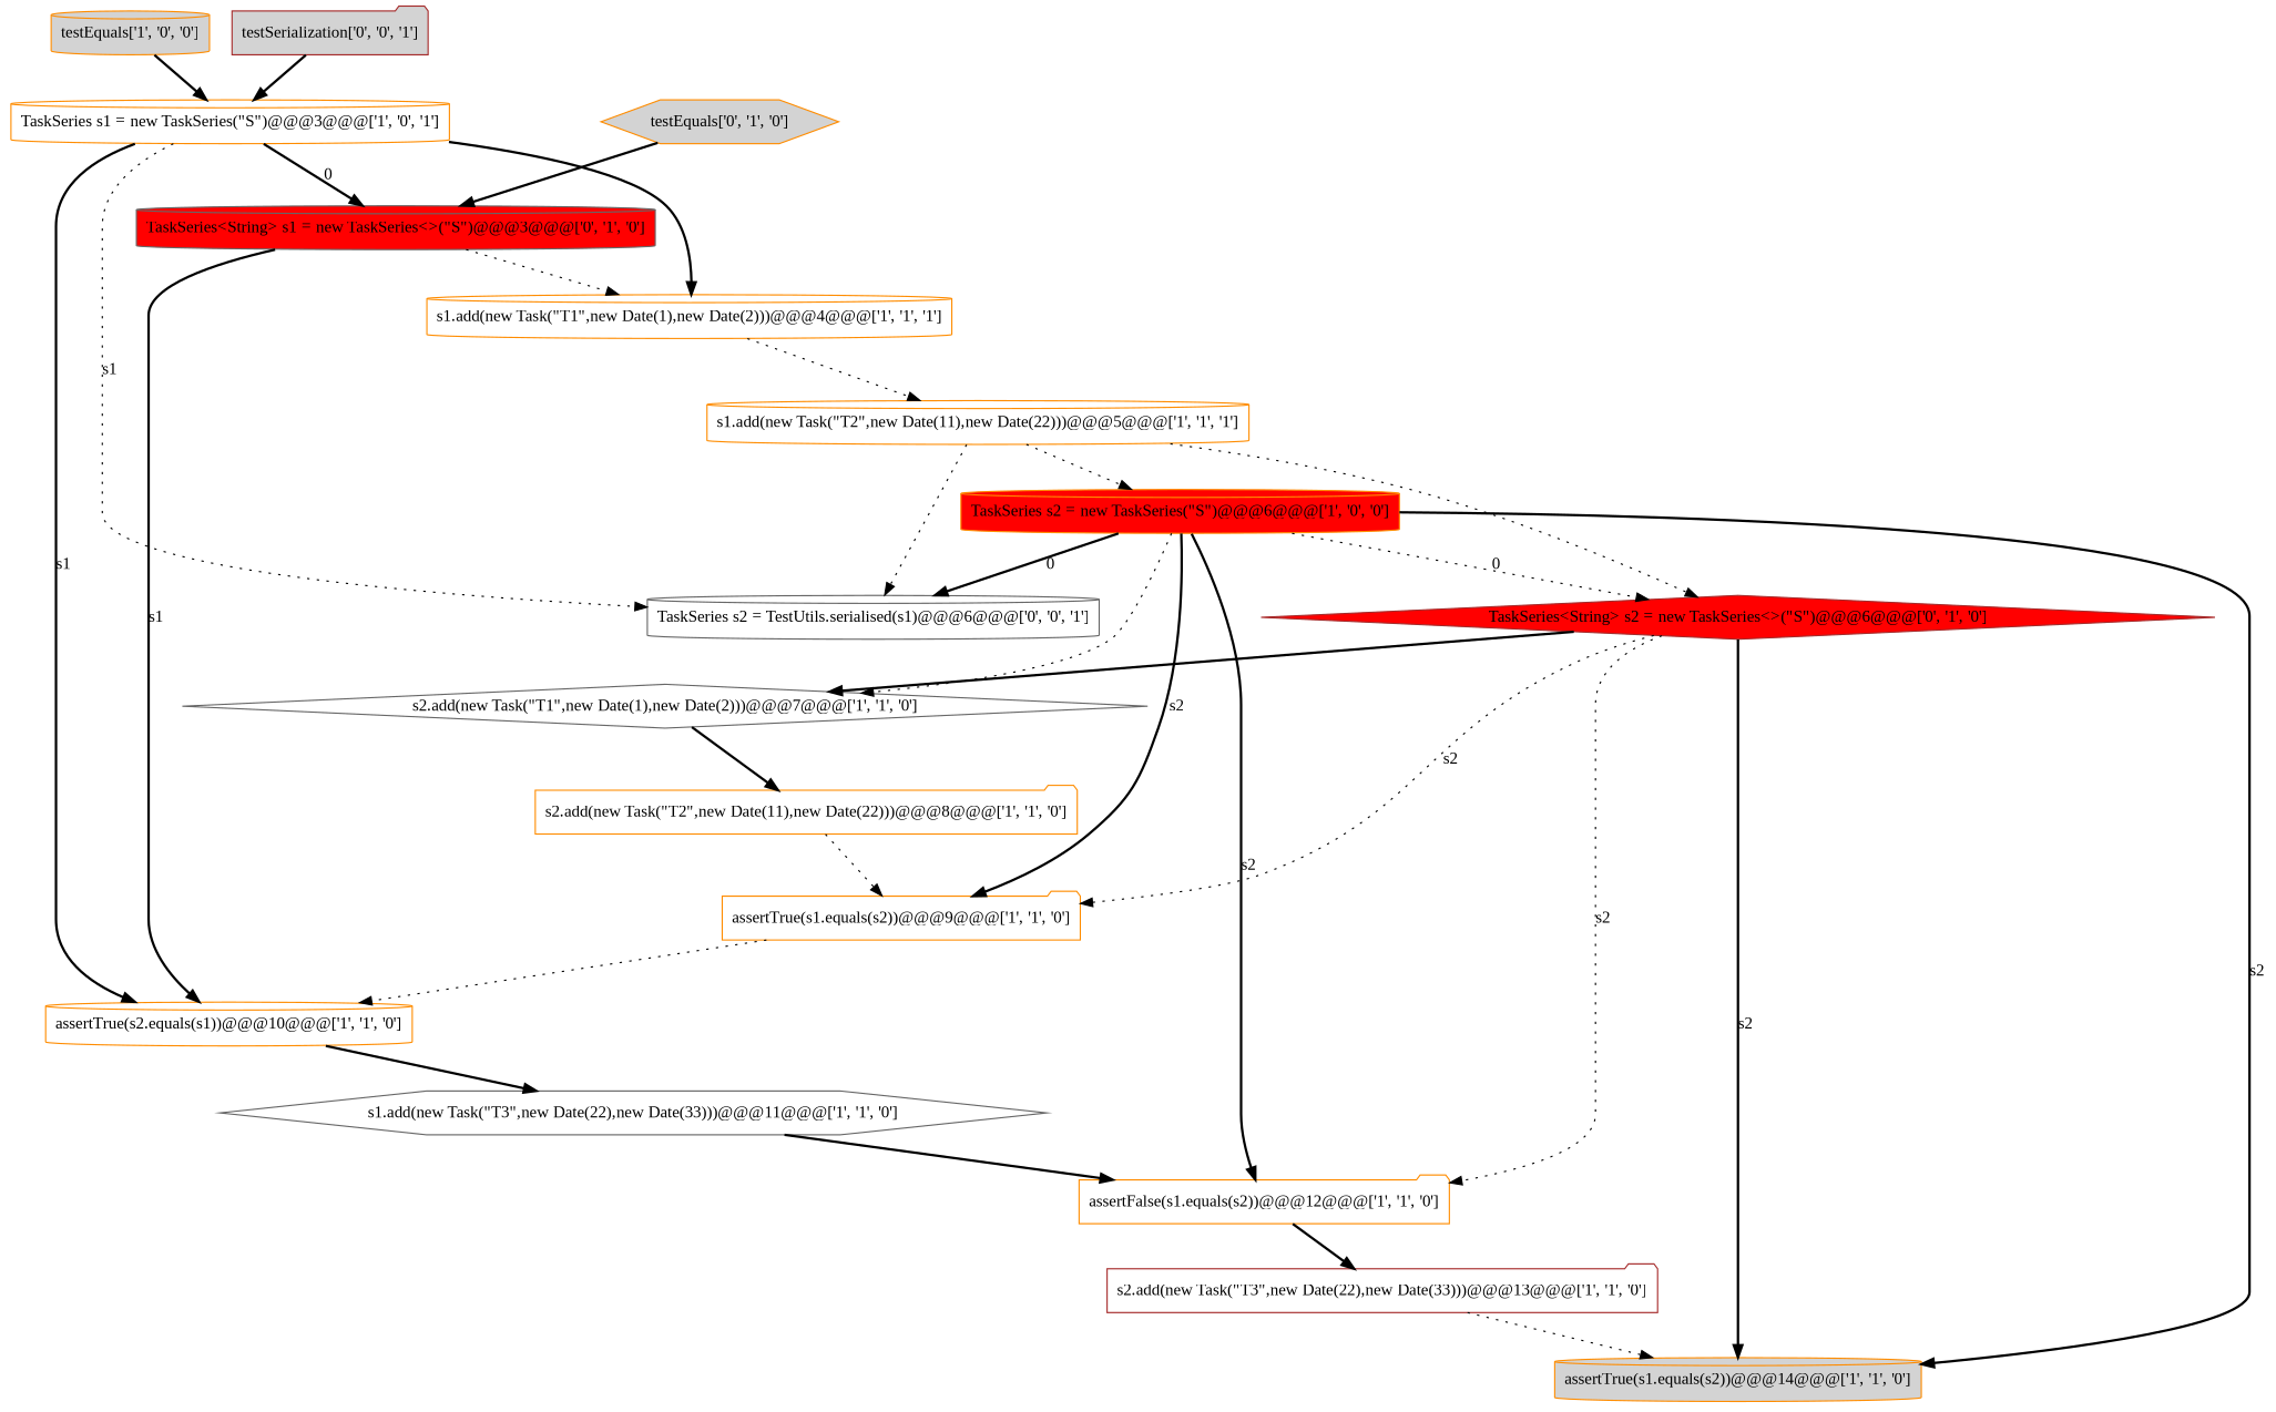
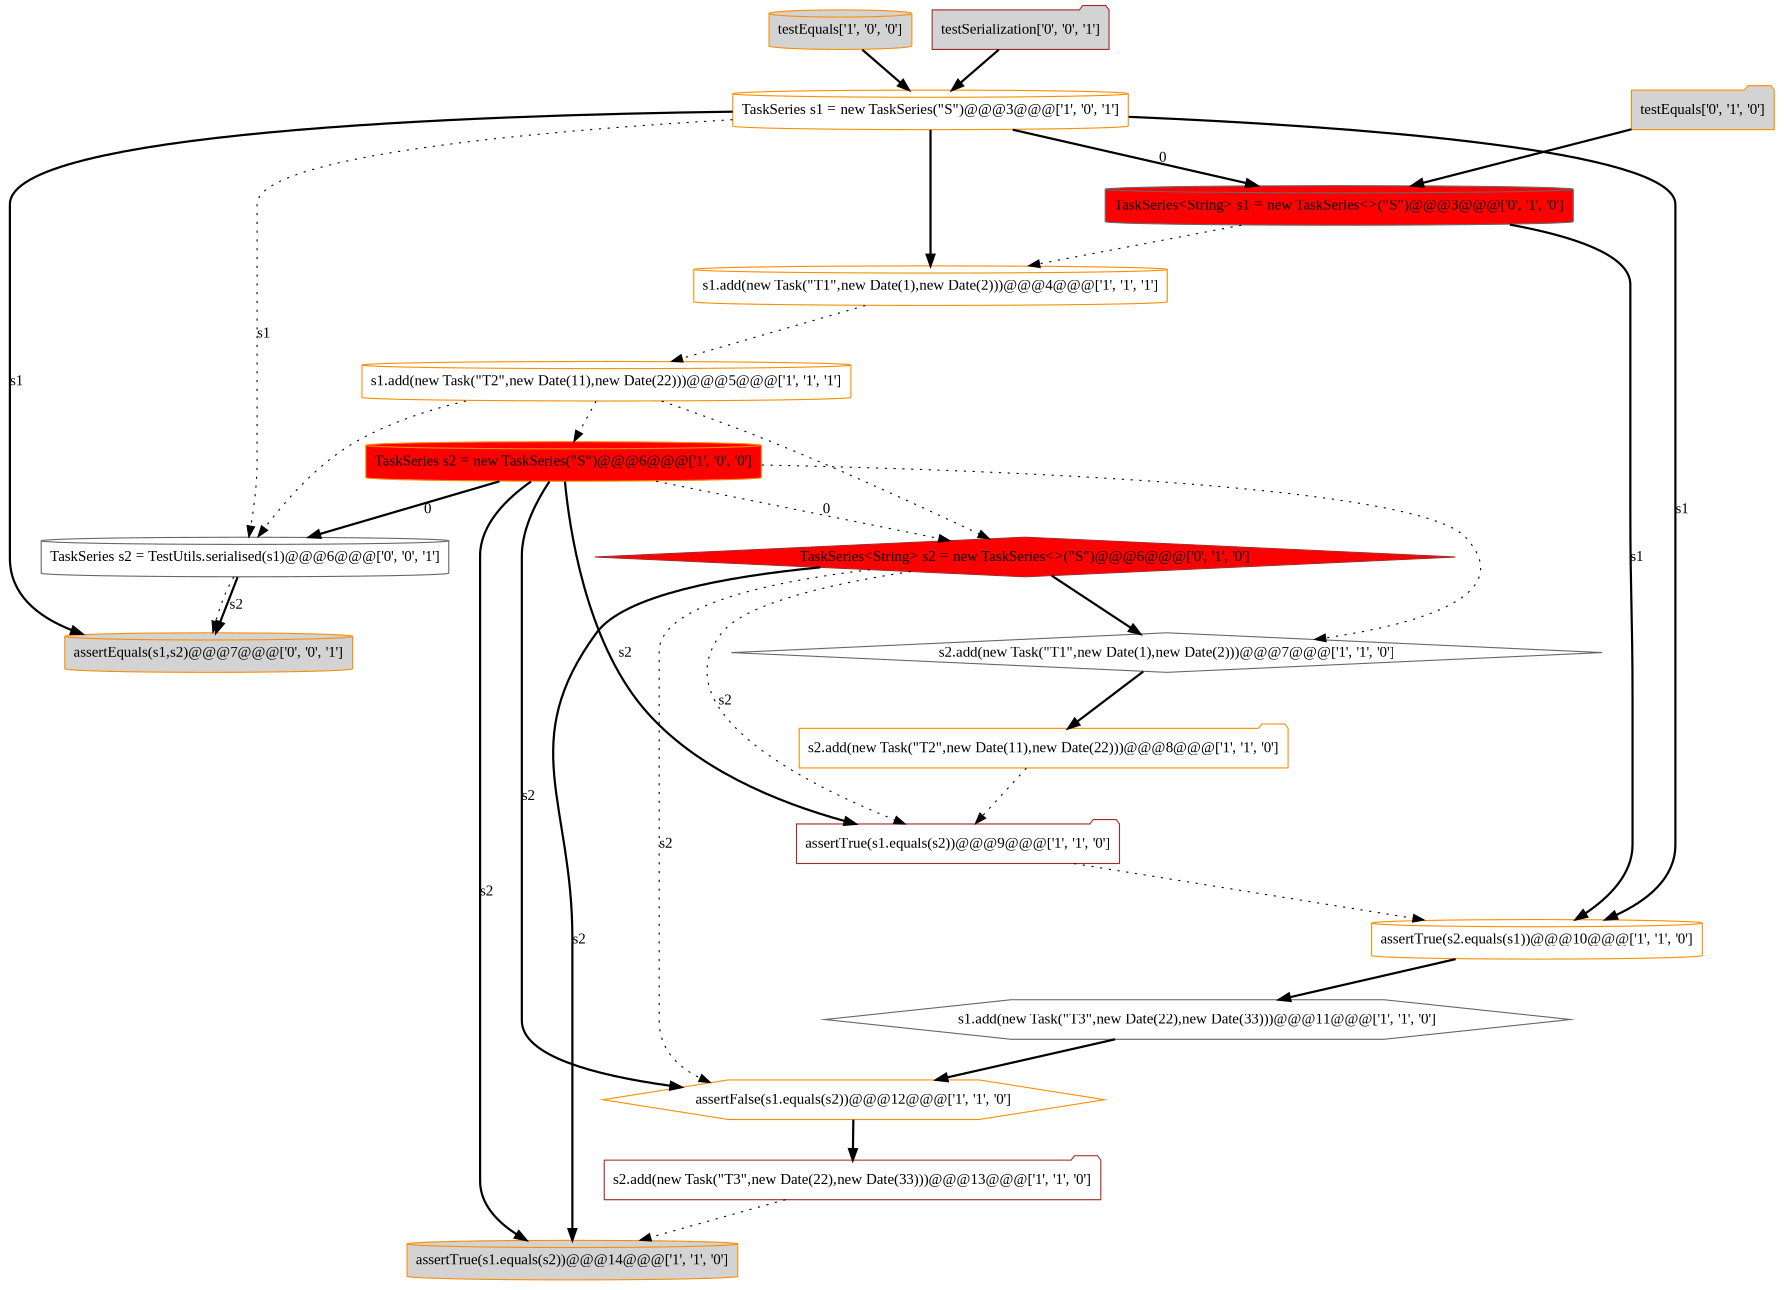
  digraph {
    fontname="Liberation Serif"
    node [color=darkorange fillcolor=white fontname="Liberation Serif" shape=cylinder style=filled]
    edge [fontname="Liberation Serif" style=bold]
    n1 [label="s1.add(new Task(\"T1\",new Date(1),new Date(2)))@@@4@@@['1', '1', '1']"]
    n2 [label="s1.add(new Task(\"T2\",new Date(11),new Date(22)))@@@5@@@['1', '1', '1']"]
    n3 [color=gray40 label="TaskSeries s2 = TestUtils.serialised(s1)@@@6@@@['0', '0', '1']"]
    n4 [fillcolor=red label="TaskSeries s2 = new TaskSeries(\"S\")@@@6@@@['1', '0', '0']"]
    n5 [color=brown fillcolor=red label="TaskSeries<String> s2 = new TaskSeries<>(\"S\")@@@6@@@['0', '1', '0']" shape=diamond]
-   n7 [label="assertTrue(s1.equals(s2))@@@9@@@['1', '1', '0']" shape=folder]
+   n6 [fillcolor=lightgray label="assertEquals(s1,s2)@@@7@@@['0', '0', '1']"]
+   n7 [color=brown label="assertTrue(s1.equals(s2))@@@9@@@['1', '1', '0']" shape=folder]
    n8 [fillcolor=lightgray label="assertTrue(s1.equals(s2))@@@14@@@['1', '1', '0']"]
    n9 [color=gray40 label="s2.add(new Task(\"T1\",new Date(1),new Date(2)))@@@7@@@['1', '1', '0']" shape=diamond]
-   n10 [label="assertFalse(s1.equals(s2))@@@12@@@['1', '1', '0']" shape=folder]
+   n10 [label="assertFalse(s1.equals(s2))@@@12@@@['1', '1', '0']" shape=hexagon]
    n11 [fillcolor=lightgray label="testEquals['1', '0', '0']"]
    n12 [label="TaskSeries s1 = new TaskSeries(\"S\")@@@3@@@['1', '0', '1']"]
    n13 [label="assertTrue(s2.equals(s1))@@@10@@@['1', '1', '0']"]
    n14 [color=gray40 fillcolor=red label="TaskSeries<String> s1 = new TaskSeries<>(\"S\")@@@3@@@['0', '1', '0']"]
    n15 [color=gray40 label="s1.add(new Task(\"T3\",new Date(22),new Date(33)))@@@11@@@['1', '1', '0']" shape=hexagon]
    n16 [label="s2.add(new Task(\"T2\",new Date(11),new Date(22)))@@@8@@@['1', '1', '0']" shape=folder]
    n17 [color=brown fillcolor=lightgray label="testSerialization['0', '0', '1']" shape=folder]
    n18 [color=brown label="s2.add(new Task(\"T3\",new Date(22),new Date(33)))@@@13@@@['1', '1', '0']" shape=folder]
-   n19 [fillcolor=lightgray label="testEquals['0', '1', '0']" shape=hexagon]
+   n19 [fillcolor=lightgray label="testEquals['0', '1', '0']" shape=folder]
    n1 -> n2 [style=dotted]
    n2 -> n3 [style=dotted]
    n2 -> n4 [style=dotted]
    n2 -> n5 [style=dotted]
+   n3 -> n6 [style=dotted]
+   n3 -> n6 [label=s2]
    n4 -> n3 [label=0]
    n4 -> n5 [label=0 style=dotted]
    n4 -> n7 [label=s2]
    n4 -> n8 [label=s2]
    n4 -> n9 [style=dotted]
    n4 -> n10 [label=s2]
    n5 -> n7 [label=s2 style=dotted]
    n5 -> n8 [label=s2]
    n5 -> n9
    n5 -> n10 [label=s2 style=dotted]
    n7 -> n13 [style=dotted]
    n9 -> n16
    n10 -> n18
    n11 -> n12
    n12 -> n1
    n12 -> n3 [label=s1 style=dotted]
+   n12 -> n6 [label=s1]
    n12 -> n13 [label=s1]
    n12 -> n14 [label=0]
    n13 -> n15
    n14 -> n1 [style=dotted]
    n14 -> n13 [label=s1]
    n15 -> n10
    n16 -> n7 [style=dotted]
    n17 -> n12
    n18 -> n8 [style=dotted]
    n19 -> n14
  }
